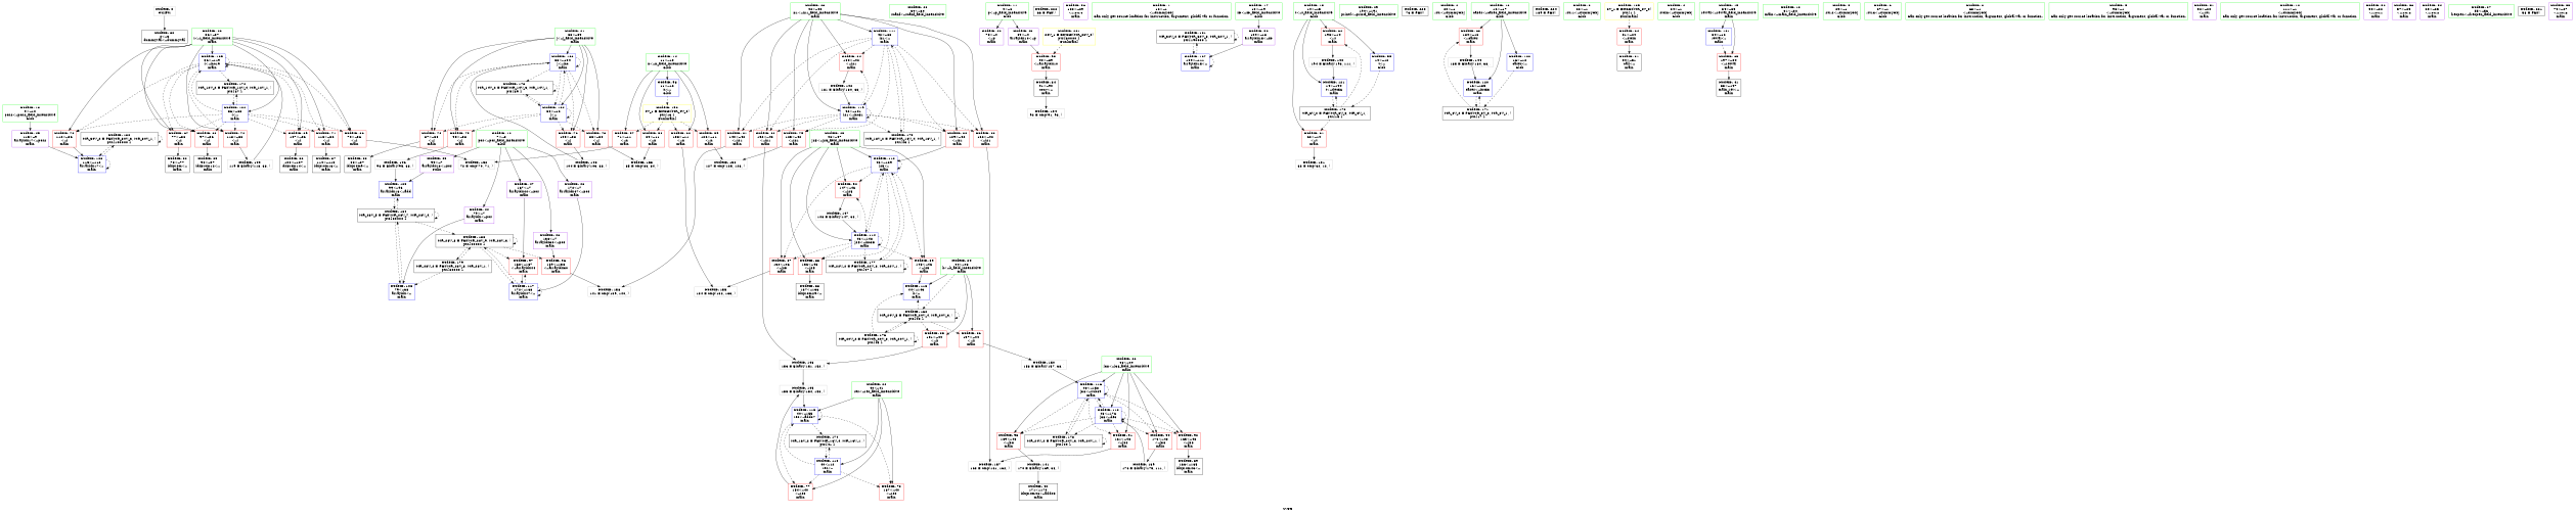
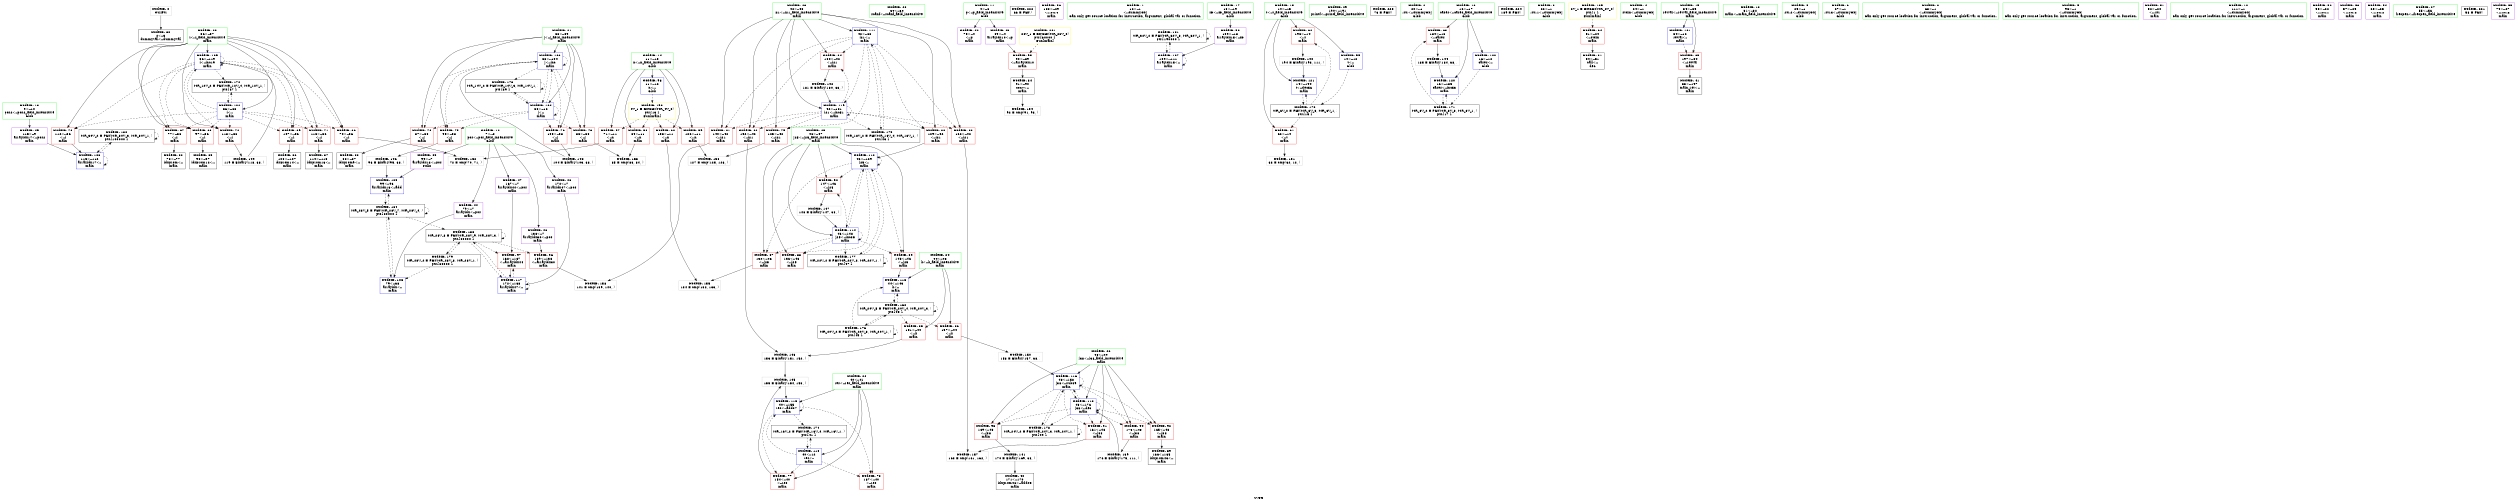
  digraph {
    label=SVFG
    node [color=red shape=record]
    edge [style=dashed]
    n1 [color=grey label="{NodeID: 0\nNullPtr}"]
    n2 [color=black label="{NodeID: 30\n2\<--3\ndummyVal\<--dummyVal\n}"]
    n3 [color=black label="{NodeID: 180\nMR_30V_2 = PHI(MR_30V_3, MR_30V_1, )\npts\{100000 \}\n}"]
    n4 [color=blue label="{NodeID: 108\n115\<--112\narrayidx17\<--\nmain\n}"]
    n5 [label="{NodeID: 97\n168\<--167\n\<--arrayidx44\nmain\n}"]
    n6 [color=blue label="{NodeID: 117\n172\<--168\narrayidx47\<--\nmain\n}"]
    n7 [color=black label="{NodeID: 188\nMR_28V_8 = PHI(MR_28V_9, MR_28V_3, )\npts\{80000 \}\n}"]
    n8 [label="{NodeID: 96\n139\<--138\n\<--arrayidx30\nmain\n}"]
    n9 [color=black label="{NodeID: 179\nMR_28V_2 = PHI(MR_28V_8, MR_28V_1, )\npts\{80000 \}\n}"]
    n10 [color=green label="{NodeID: 14\n11\<--13\nn\<--n_field_insensitive\nGlob }"]
    n11 [label="{NodeID: 57\n71\<--11\n\<--n\nmain\n}"]
    n12 [label="{NodeID: 58\n84\<--11\n\<--n\nmain\n}"]
    n13 [label="{NodeID: 59\n126\<--11\n\<--n\nmain\n}"]
    n14 [label="{NodeID: 60\n133\<--11\n\<--n\nmain\n}"]
    n15 [color=blue label="{NodeID: 98\n11\<--12\nn\<--\nGlob }"]
    n16 [color=grey label="{NodeID: 152\n72 = cmp(70, 71, )\n}"]
    n17 [color=grey label="{NodeID: 153\n85 = cmp(83, 84, )\n}"]
    n18 [color=grey label="{NodeID: 156\n127 = cmp(125, 126, )\n}"]
    n19 [color=grey label="{NodeID: 155\n134 = cmp(132, 133, )\n}"]
    n20 [color=yellow label="{NodeID: 190\n4V_1 = ENCHI(MR_4V_0)\npts\{13 \}\nFun[main]}" style=double]
    n21 [color=blue label="{NodeID: 111\n42\<--68\ni21\<--\nmain\n}"]
    n22 [label="{NodeID: 79\n125\<--42\n\<--i21\nmain\n}"]
    n23 [label="{NodeID: 80\n129\<--42\n\<--i21\nmain\n}"]
    n24 [label="{NodeID: 81\n140\<--42\n\<--i21\nmain\n}"]
    n25 [label="{NodeID: 82\n152\<--42\n\<--i21\nmain\n}"]
    n26 [label="{NodeID: 83\n162\<--42\n\<--i21\nmain\n}"]
    n27 [label="{NodeID: 84\n180\<--42\n\<--i21\nmain\n}"]
    n28 [color=blue label="{NodeID: 119\n42\<--181\ni21\<--inc51\nmain\n}"]
    n29 [color=black label="{NodeID: 175\nMR_18V_2 = PHI(MR_18V_4, MR_18V_1, )\npts\{43 \}\n}"]
    n30 [color=blue label="{NodeID: 112\n46\<--129\nj25\<--\nmain\n}"]
    n31 [color=grey label="{NodeID: 158\n141 = cmp(139, 140, )\n}"]
    n32 [color=grey label="{NodeID: 143\n153 = Binary(151, 152, )\n}"]
    n33 [color=grey label="{NodeID: 157\n163 = cmp(161, 162, )\n}"]
    n34 [color=grey label="{NodeID: 142\n181 = Binary(180, 68, )\n}"]
    n35 [label="{NodeID: 87\n132\<--46\n\<--j25\nmain\n}"]
    n36 [label="{NodeID: 88\n136\<--46\n\<--j25\nmain\n}"]
    n37 [label="{NodeID: 89\n143\<--46\n\<--j25\nmain\n}"]
    n38 [label="{NodeID: 90\n147\<--46\n\<--j25\nmain\n}"]
    n39 [color=blue label="{NodeID: 114\n46\<--148\nj25\<--inc35\nmain\n}"]
    n40 [color=black label="{NodeID: 177\nMR_22V_2 = PHI(MR_22V_3, MR_22V_1, )\npts\{47 \}\n}"]
    n41 [color=grey label="{NodeID: 145\n155 = Binary(154, 153, )\n}"]
    n42 [color=green label="{NodeID: 28\n59\<--60\nscanf\<--scanf_field_insensitive\n}"]
    n43 [color=purple label="{NodeID: 42\n75\<--4\n\<--p\nmain\n}"]
    n44 [color=black label="{NodeID: 222\n66 = PHI()\n}"]
    n45 [color=grey label="{NodeID: 139\n176 = Binary(175, 111, )\n}"]
    n46 [color=blue label="{NodeID: 118\n48\<--176\nj38\<--dec\nmain\n}"]
    n47 [color=blue label="{NodeID: 116\n48\<--158\nj38\<--sub39\nmain\n}"]
    n48 [label="{NodeID: 91\n161\<--48\n\<--j38\nmain\n}"]
    n49 [label="{NodeID: 92\n165\<--48\n\<--j38\nmain\n}"]
    n50 [label="{NodeID: 93\n169\<--48\n\<--j38\nmain\n}"]
    n51 [label="{NodeID: 94\n175\<--48\n\<--j38\nmain\n}"]
    n52 [color=black label="{NodeID: 178\nMR_24V_2 = PHI(MR_24V_3, MR_24V_1, )\npts\{49 \}\n}"]
    n53 [color=black label="{NodeID: 39\n166\<--165\nidxprom43\<--\nmain\n}"]
    n54 [color=grey label="{NodeID: 141\n170 = Binary(169, 68, )\n}"]
    n55 [color=purple label="{NodeID: 56\n188\<--29\n\<--.str.4\nmain\n}"]
    n56 [label="{NodeID: 70\n112\<--36\n\<--i\nmain\n}"]
    n57 [color=green label="{NodeID: 1\n12\<--1\n\<--dummyObj\nCan only get source location for instruction, argument, global var or function.}"]
    n58 [color=black label="{NodeID: 181\nMR_32V_2 = PHI(MR_32V_3, MR_32V_1, )\npts\{190000 \}\n}"]
    n59 [color=blue label="{NodeID: 107\n109\<--111\narrayidx15\<--\nmain\n}"]
    n60 [color=green label="{NodeID: 15\n14\<--15\nt\<--t_field_insensitive\nGlob }"]
    n61 [label="{NodeID: 61\n62\<--14\n\<--t\nmain\n}"]
    n62 [label="{NodeID: 62\n193\<--14\n\<--t\nmain\n}"]
    n63 [color=blue label="{NodeID: 99\n14\<--12\nt\<--\nGlob }"]
    n64 [color=blue label="{NodeID: 121\n14\<--194\nt\<--dec56\nmain\n}"]
    n65 [color=grey label="{NodeID: 151\n63 = cmp(62, 12, )\n}"]
    n66 [color=grey label="{NodeID: 140\n194 = Binary(193, 111, )\n}"]
    n67 [color=black label="{NodeID: 170\nMR_6V_2 = PHI(MR_6V_3, MR_6V_1, )\npts\{15 \}\n}"]
-   n68 [color=black label="{NodeID: 38\n137\<--136\nidxprom29\<--\nmain\n}"]
    n69 [color=blue label="{NodeID: 113\n44\<--143\nk\<--\nmain\n}"]
    n70 [color=grey label="{NodeID: 147\n148 = Binary(147, 68, )\n}"]
    n71 [color=black label="{NodeID: 162\nMR_20V_5 = PHI(MR_20V_4, MR_20V_3, )\npts\{45 \}\n}"]
    n72 [color=green label="{NodeID: 29\n190\<--191\nprintf\<--printf_field_insensitive\n}"]
    n73 [color=purple label="{NodeID: 43\n89\<--4\narrayidx10\<--p\nmain\n}"]
    n74 [label="{NodeID: 95\n90\<--89\n\<--arrayidx10\nmain\n}"]
    n75 [color=black label="{NodeID: 34\n91\<--90\nconv\<--\nmain\n}"]
    n76 [color=grey label="{NodeID: 154\n92 = cmp(91, 93, )\n}"]
    n77 [color=black label="{NodeID: 223\n76 = PHI()\n}"]
    n78 [label="{NodeID: 71\n113\<--36\n\<--i\nmain\n}"]
    n79 [color=black label="{NodeID: 37\n114\<--113\nidxprom16\<--\nmain\n}"]
    n80 [label="{NodeID: 85\n151\<--44\n\<--k\nmain\n}"]
    n81 [color=blue label="{NodeID: 115\n40\<--155\nres\<--add37\nmain\n}"]
    n82 [color=green label="{NodeID: 2\n20\<--1\n.str\<--dummyObj\nGlob }"]
    n83 [color=green label="{NodeID: 16\n16\<--17\ncases\<--cases_field_insensitive\nGlob }"]
    n84 [label="{NodeID: 63\n184\<--16\n\<--cases\nmain\n}"]
    n85 [color=blue label="{NodeID: 100\n16\<--12\ncases\<--\nGlob }"]
    n86 [color=blue label="{NodeID: 120\n16\<--185\ncases\<--inc53\nmain\n}"]
    n87 [color=grey label="{NodeID: 144\n185 = Binary(184, 68, )\n}"]
    n88 [color=black label="{NodeID: 171\nMR_8V_2 = PHI(MR_8V_3, MR_8V_1, )\npts\{17 \}\n}"]
    n89 [label="{NodeID: 86\n157\<--44\n\<--k\nmain\n}"]
    n90 [color=black label="{NodeID: 176\nMR_20V_2 = PHI(MR_20V_3, MR_20V_1, )\npts\{45 \}\n}"]
    n91 [color=grey label="{NodeID: 150\n158 = Binary(157, 68, )\n}"]
    n92 [color=purple label="{NodeID: 44\n79\<--7\narrayidx\<--pos\nmain\n}"]
    n93 [color=blue label="{NodeID: 103\n79\<--68\narrayidx\<--\nmain\n}"]
    n94 [color=black label="{NodeID: 164\nMR_28V_5 = PHI(MR_28V_7, MR_28V_4, )\npts\{80000 \}\n}"]
    n95 [color=blue label="{NodeID: 105\n99\<--96\narrayidx13\<--add\nmain\n}"]
    n96 [color=black label="{NodeID: 224\n189 = PHI()\n}"]
    n97 [color=black label="{NodeID: 40\n171\<--170\nidxprom46\<--add45\nmain\n}"]
    n98 [label="{NodeID: 72\n118\<--36\n\<--i\nmain\n}"]
    n99 [color=grey label="{NodeID: 149\n119 = Binary(118, 68, )\n}"]
    n100 [color=blue label="{NodeID: 109\n36\<--119\ni\<--inc19\nmain\n}"]
    n101 [label="{NodeID: 66\n70\<--36\n\<--i\nmain\n}"]
    n102 [label="{NodeID: 67\n77\<--36\n\<--i\nmain\n}"]
    n103 [label="{NodeID: 68\n97\<--36\n\<--i\nmain\n}"]
    n104 [label="{NodeID: 69\n107\<--36\n\<--i\nmain\n}"]
    n105 [color=black label="{NodeID: 172\nMR_12V_2 = PHI(MR_12V_4, MR_12V_1, )\npts\{37 \}\n}"]
    n106 [color=green label="{NodeID: 3\n22\<--1\n.str.1\<--dummyObj\nGlob }"]
    n107 [color=green label="{NodeID: 17\n18\<--19\nID\<--ID_field_insensitive\nGlob }"]
    n108 [color=purple label="{NodeID: 50\n109\<--18\narrayidx15\<--ID\nmain\n}"]
-   n109 [color=black label="{NodeID: 31\n54\<--51\ncall\<--\nmain\n}"]
+   n109 [color=black label="{NodeID: 31\n54\<--51\ncall\<--\ndec\n}"]
    n110 [color=purple label="{NodeID: 45\n99\<--7\narrayidx13\<--pos\nstdin\n}"]
    n111 [label="{NodeID: 73\n83\<--38\n\<--j\nmain\n}"]
    n112 [color=green label="{NodeID: 4\n24\<--1\nstdin\<--dummyObj\nGlob }"]
    n113 [color=blue label="{NodeID: 101\n34\<--12\nretval\<--\nmain\n}"]
    n114 [label="{NodeID: 65\n197\<--34\n\<--retval\nmain\n}"]
    n115 [color=black label="{NodeID: 41\n33\<--197\nmain_ret\<--\nmain\n}"]
    n116 [color=green label="{NodeID: 18\n31\<--32\nmain\<--main_field_insensitive\n}"]
    n117 [label="{NodeID: 77\n154\<--40\n\<--res\nmain\n}"]
    n118 [label="{NodeID: 78\n187\<--40\n\<--res\nmain\n}"]
    n119 [color=black label="{NodeID: 174\nMR_16V_2 = PHI(MR_16V_4, MR_16V_1, )\npts\{41 \}\n}"]
    n120 [color=blue label="{NodeID: 110\n40\<--12\nres\<--\nmain\n}"]
    n121 [color=black label="{NodeID: 32\n78\<--77\nidxprom\<--\nmain\n}"]
    n122 [color=purple label="{NodeID: 46\n138\<--7\narrayidx30\<--pos\nmain\n}"]
    n123 [label="{NodeID: 74\n87\<--38\n\<--j\nmain\n}"]
    n124 [color=black label="{NodeID: 33\n88\<--87\nidxprom9\<--\nmain\n}"]
    n125 [color=green label="{NodeID: 5\n25\<--1\n.str.2\<--dummyObj\nGlob }"]
    n126 [color=blue label="{NodeID: 102\n36\<--68\ni\<--\nmain\n}"]
    n127 [color=black label="{NodeID: 35\n98\<--97\nidxprom12\<--\nmain\n}"]
    n128 [color=black label="{NodeID: 36\n108\<--107\nidxprom14\<--\nmain\n}"]
    n129 [color=green label="{NodeID: 19\n34\<--35\nretval\<--retval_field_insensitive\nmain\n}"]
    n130 [color=purple label="{NodeID: 47\n167\<--7\narrayidx44\<--pos\nmain\n}"]
    n131 [label="{NodeID: 75\n95\<--38\n\<--j\nmain\n}"]
    n132 [color=grey label="{NodeID: 146\n96 = Binary(95, 68, )\n}"]
    n133 [color=green label="{NodeID: 6\n27\<--1\n.str.3\<--dummyObj\nGlob }"]
    n134 [color=green label="{NodeID: 20\n36\<--37\ni\<--i_field_insensitive\nmain\n}"]
    n135 [color=purple label="{NodeID: 48\n172\<--7\narrayidx47\<--pos\nmain\n}"]
    n136 [label="{NodeID: 76\n103\<--38\n\<--j\nmain\n}"]
    n137 [color=grey label="{NodeID: 148\n104 = Binary(103, 68, )\n}"]
    n138 [color=blue label="{NodeID: 106\n38\<--104\nj\<--inc\nmain\n}"]
    n139 [color=black label="{NodeID: 173\nMR_14V_2 = PHI(MR_14V_3, MR_14V_1, )\npts\{39 \}\n}"]
    n140 [color=blue label="{NodeID: 104\n38\<--12\nj\<--\nmain\n}"]
    n141 [color=green label="{NodeID: 21\n38\<--39\nj\<--j_field_insensitive\nmain\n}"]
    n142 [color=yellow label="{NodeID: 201\n26V_1 = ENCHI(MR_26V_0)\npts\{60000 \}\nFun[main]}" style=double]
    n143 [color=purple label="{NodeID: 49\n115\<--9\narrayidx17\<--pos2\nmain\n}"]
    n144 [color=green label="{NodeID: 8\n68\<--1\n\<--dummyObj\nCan only get source location for instruction, argument, global var or function.}"]
    n145 [color=green label="{NodeID: 22\n40\<--41\nres\<--res_field_insensitive\nmain\n}"]
    n146 [label="{NodeID: 64\n51\<--24\n\<--stdin\nmain\n}"]
    n147 [color=green label="{NodeID: 9\n93\<--1\n\<--dummyObj\nCan only get source location for instruction, argument, global var or function.}"]
    n148 [color=yellow label="{NodeID: 189\n2V_1 = ENCHI(MR_2V_0)\npts\{1 \}\nFun[main]}" style=double]
    n149 [color=green label="{NodeID: 23\n42\<--43\ni21\<--i21_field_insensitive\nmain\n}"]
    n150 [color=purple label="{NodeID: 51\n52\<--20\n\<--.str\nmain\n}"]
    n151 [color=green label="{NodeID: 10\n111\<--1\n\<--dummyObj\nCan only get source location for instruction, argument, global var or function.}"]
    n152 [color=green label="{NodeID: 24\n44\<--45\nk\<--k_field_insensitive\nmain\n}"]
    n153 [color=purple label="{NodeID: 52\n53\<--22\n\<--.str.1\nmain\n}"]
    n154 [color=green label="{NodeID: 11\n4\<--6\np\<--p_field_insensitive\nGlob }"]
    n155 [color=green label="{NodeID: 25\n46\<--47\nj25\<--j25_field_insensitive\nmain\n}"]
    n156 [color=purple label="{NodeID: 53\n57\<--25\n\<--.str.2\nmain\n}"]
    n157 [color=green label="{NodeID: 12\n7\<--8\npos\<--pos_field_insensitive\nGlob }"]
    n158 [color=green label="{NodeID: 26\n48\<--49\nj38\<--j38_field_insensitive\nmain\n}"]
    n159 [color=purple label="{NodeID: 54\n65\<--25\n\<--.str.2\nmain\n}"]
    n160 [color=green label="{NodeID: 13\n9\<--10\npos2\<--pos2_field_insensitive\nGlob }"]
    n161 [color=green label="{NodeID: 27\n55\<--56\nfreopen\<--freopen_field_insensitive\n}"]
    n162 [color=black label="{NodeID: 221\n58 = PHI()\n}"]
    n163 [color=purple label="{NodeID: 55\n74\<--27\n\<--.str.3\nmain\n}"]
    n1 -> n2 [style=solid]
    n3 -> n3
    n3 -> n4
    n4 -> n3
    n4 -> n4
    n5 -> n6 [style=solid]
    n6 -> n5
    n6 -> n6
    n6 -> n7
    n7 -> n5
    n7 -> n6
    n7 -> n7
    n7 -> n8
    n7 -> n9
    n8 -> n31 [style=solid]
    n9 -> n7
    n9 -> n93
    n10 -> n11 [style=solid]
    n10 -> n12 [style=solid]
    n10 -> n13 [style=solid]
    n10 -> n14 [style=solid]
    n10 -> n15 [style=solid]
    n11 -> n16 [style=solid]
    n12 -> n17 [style=solid]
    n13 -> n18 [style=solid]
    n14 -> n19 [style=solid]
    n15 -> n20
    n20 -> n11
    n20 -> n12
    n20 -> n13
    n20 -> n14
    n21 -> n22
    n21 -> n23
    n21 -> n24
    n21 -> n25
    n21 -> n26
    n21 -> n27
    n21 -> n28
    n21 -> n29
    n22 -> n18 [style=solid]
    n23 -> n30 [style=solid]
    n24 -> n31 [style=solid]
    n25 -> n32 [style=solid]
    n26 -> n33 [style=solid]
    n27 -> n34 [style=solid]
    n28 -> n22
    n28 -> n23
    n28 -> n24
    n28 -> n25
    n28 -> n26
    n28 -> n27
    n28 -> n28
    n28 -> n29
    n29 -> n21
    n30 -> n30
    n30 -> n35
    n30 -> n36
    n30 -> n37
    n30 -> n38
    n30 -> n39
    n30 -> n40
    n32 -> n41 [style=solid]
    n34 -> n28 [style=solid]
    n35 -> n19 [style=solid]
-   n36 -> n68 [style=solid]
    n37 -> n69 [style=solid]
    n38 -> n70 [style=solid]
    n39 -> n30
    n39 -> n35
    n39 -> n36
    n39 -> n37
    n39 -> n38
    n39 -> n39
    n39 -> n40
    n40 -> n30
    n40 -> n40
    n41 -> n81 [style=solid]
    n45 -> n46 [style=solid]
    n46 -> n46
    n46 -> n47
    n46 -> n48
    n46 -> n49
    n46 -> n50
    n46 -> n51
    n46 -> n52
    n47 -> n46
    n47 -> n47
    n47 -> n48
    n47 -> n49
    n47 -> n50
    n47 -> n51
    n47 -> n52
    n48 -> n33 [style=solid]
    n49 -> n53 [style=solid]
    n50 -> n54 [style=solid]
    n51 -> n45 [style=solid]
    n52 -> n47
    n52 -> n52
    n54 -> n97 [style=solid]
    n56 -> n4 [style=solid]
    n58 -> n58
    n58 -> n59
    n59 -> n58
    n59 -> n59
    n60 -> n61 [style=solid]
    n60 -> n62 [style=solid]
    n60 -> n63 [style=solid]
    n60 -> n64 [style=solid]
    n61 -> n65 [style=solid]
    n62 -> n66 [style=solid]
    n63 -> n67
    n64 -> n67
    n66 -> n64 [style=solid]
    n67 -> n61
    n67 -> n62
    n67 -> n64
-   n152 -> n71
+   n69 -> n71
    n70 -> n39 [style=solid]
    n71 -> n69
    n71 -> n71
    n71 -> n80
    n71 -> n89
    n71 -> n90
    n73 -> n74 [style=solid]
    n74 -> n75 [style=solid]
    n75 -> n76 [style=solid]
    n78 -> n79 [style=solid]
    n80 -> n32 [style=solid]
    n81 -> n81
    n81 -> n117
    n81 -> n118
    n81 -> n119
    n83 -> n84 [style=solid]
    n83 -> n85 [style=solid]
    n83 -> n86 [style=solid]
    n84 -> n87 [style=solid]
    n85 -> n88
    n86 -> n88
    n87 -> n86 [style=solid]
    n88 -> n84
    n88 -> n86
    n89 -> n91 [style=solid]
    n90 -> n69
    n90 -> n71
    n90 -> n90
    n91 -> n47 [style=solid]
    n92 -> n93 [style=solid]
    n93 -> n94
    n94 -> n7
    n94 -> n93
    n94 -> n94
    n94 -> n95
    n95 -> n94
    n98 -> n99 [style=solid]
    n99 -> n100 [style=solid]
    n100 -> n56
    n100 -> n78
    n100 -> n98
    n100 -> n100
    n100 -> n101
    n100 -> n102
    n100 -> n103
    n100 -> n104
    n100 -> n105
    n101 -> n16 [style=solid]
    n102 -> n121 [style=solid]
    n103 -> n127 [style=solid]
    n104 -> n128 [style=solid]
    n105 -> n126
    n107 -> n108 [style=solid]
    n108 -> n59 [style=solid]
    n110 -> n95 [style=solid]
    n111 -> n17 [style=solid]
    n113 -> n114
    n114 -> n115 [style=solid]
    n117 -> n41 [style=solid]
    n119 -> n120
    n120 -> n81
    n120 -> n117
    n120 -> n118
    n120 -> n119
    n122 -> n8 [style=solid]
    n123 -> n124 [style=solid]
    n126 -> n56
    n126 -> n78
    n126 -> n98
    n126 -> n100
    n126 -> n101
    n126 -> n102
    n126 -> n103
    n126 -> n104
    n126 -> n105
    n129 -> n113 [style=solid]
    n129 -> n114 [style=solid]
    n130 -> n5 [style=solid]
    n131 -> n132 [style=solid]
    n132 -> n95 [style=solid]
    n134 -> n56 [style=solid]
    n134 -> n78 [style=solid]
    n134 -> n98 [style=solid]
    n134 -> n100 [style=solid]
    n134 -> n101 [style=solid]
    n134 -> n102 [style=solid]
    n134 -> n103 [style=solid]
    n134 -> n104 [style=solid]
    n134 -> n126 [style=solid]
    n135 -> n6 [style=solid]
    n136 -> n137 [style=solid]
    n137 -> n138 [style=solid]
    n138 -> n111
    n138 -> n123
    n138 -> n131
    n138 -> n136
    n138 -> n138
    n138 -> n139
    n138 -> n140
    n139 -> n139
    n139 -> n140
    n140 -> n111
    n140 -> n123
    n140 -> n131
    n140 -> n136
    n140 -> n138
    n140 -> n139
    n140 -> n140
    n141 -> n111 [style=solid]
    n141 -> n123 [style=solid]
    n141 -> n131 [style=solid]
    n141 -> n136 [style=solid]
    n141 -> n138 [style=solid]
    n141 -> n140 [style=solid]
    n142 -> n74
    n143 -> n4 [style=solid]
    n145 -> n81 [style=solid]
    n145 -> n117 [style=solid]
    n145 -> n118 [style=solid]
    n145 -> n120 [style=solid]
    n146 -> n109 [style=solid]
    n148 -> n146
    n149 -> n21 [style=solid]
    n149 -> n22 [style=solid]
    n149 -> n23 [style=solid]
    n149 -> n24 [style=solid]
    n149 -> n25 [style=solid]
    n149 -> n26 [style=solid]
    n149 -> n27 [style=solid]
    n149 -> n28 [style=solid]
    n152 -> n69 [style=solid]
    n152 -> n80 [style=solid]
    n152 -> n89 [style=solid]
    n154 -> n43 [style=solid]
    n154 -> n73 [style=solid]
    n155 -> n30 [style=solid]
    n155 -> n35 [style=solid]
    n155 -> n36 [style=solid]
    n155 -> n37 [style=solid]
    n155 -> n38 [style=solid]
    n155 -> n39 [style=solid]
    n157 -> n92 [style=solid]
    n157 -> n110 [style=solid]
    n157 -> n122 [style=solid]
    n157 -> n130 [style=solid]
    n157 -> n135 [style=solid]
    n158 -> n46 [style=solid]
    n158 -> n47 [style=solid]
    n158 -> n48 [style=solid]
    n158 -> n49 [style=solid]
    n158 -> n50 [style=solid]
    n158 -> n51 [style=solid]
    n160 -> n143 [style=solid]
  }
